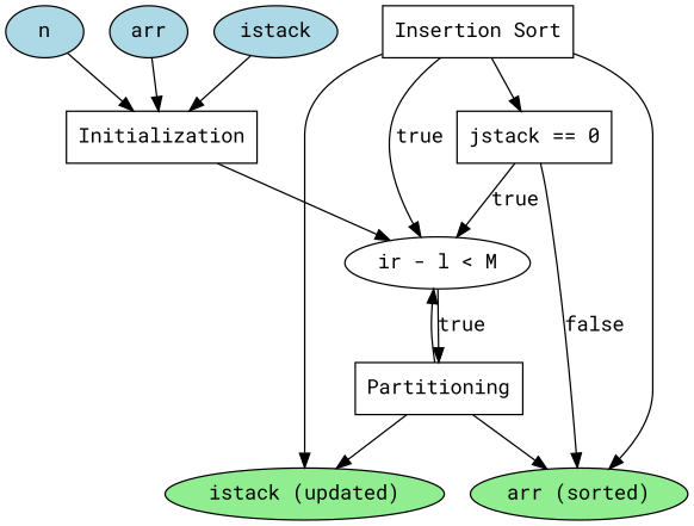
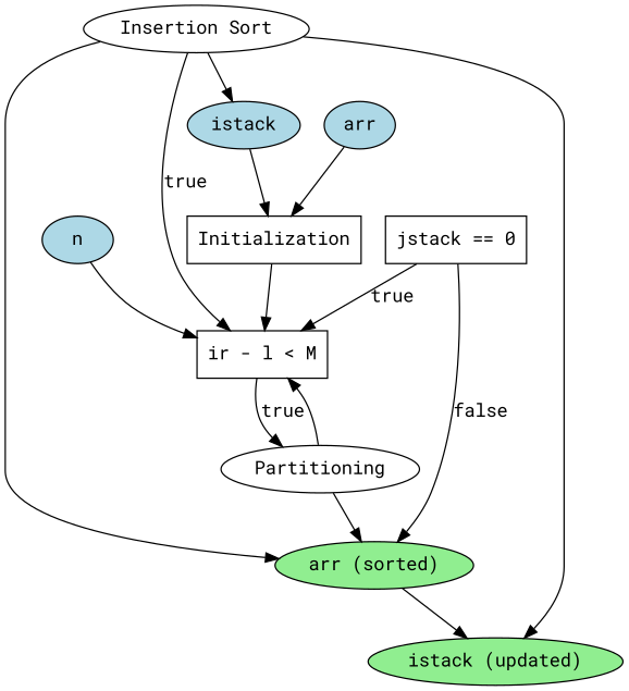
  digraph {
    fontname="Roboto Mono"
    node [fontname="Roboto Mono" shape=ellipse]
    edge [fontname="Roboto Mono"]
    n1 [fillcolor=lightblue label=n style=filled]
    n2 [label=Initialization shape=box]
-   n3 [label="ir - l < M"]
+   n3 [label="ir - l < M" shape=box]
    n4 [fillcolor=lightblue label=arr style=filled]
    n5 [fillcolor=lightblue label=istack style=filled]
-   n6 [label=Partitioning shape=box]
-   n7 [label="Insertion Sort" shape=box]
+   n6 [label=Partitioning]
+   n7 [label="Insertion Sort"]
    n8 [label="jstack == 0" shape=box]
    n9 [fillcolor=lightgreen label="arr (sorted)" style=filled]
    n10 [fillcolor=lightgreen label="istack (updated)" style=filled]
-   n1 -> n2
+   n1 -> n3
    n2 -> n3
    n3 -> n6 [label=true]
    n4 -> n2
    n5 -> n2
    n6 -> n3
    n6 -> n9
-   n6 -> n10
+   n9 -> n10
    n7 -> n3 [label=true]
-   n7 -> n8
+   n7 -> n5
    n7 -> n9
    n7 -> n10
    n8 -> n3 [label=true]
    n8 -> n9 [label=false]
  }
